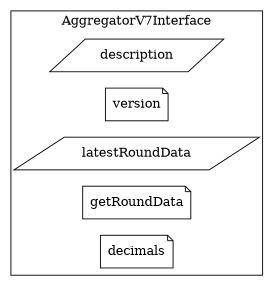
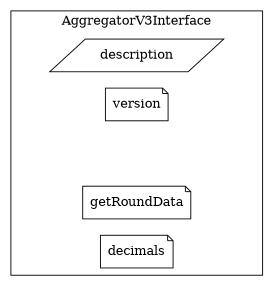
  strict digraph {
    rankdir=LR
    node [shape=note]
    n1 [label=description shape=parallelogram]
    n2 [label=version]
-   n3 [label=latestRoundData shape=parallelogram]
    n4 [label=getRoundData]
    n5 [label=decimals]
    subgraph cluster_1 {
-     label=AggregatorV7Interface
+     label=AggregatorV3Interface
      n1
      n2
-     n3
      n4
      n5
    }
    subgraph cluster_2 {
      label="[Solidity]"
    }
  }
